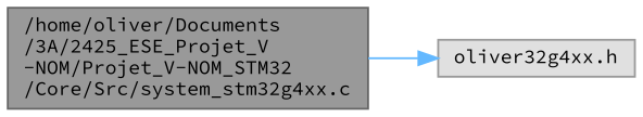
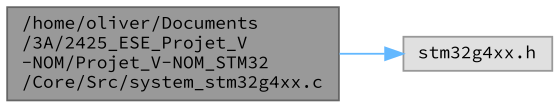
  digraph {
    rankdir=LR
    fontname="Source Code Pro"
    node [fontname="Source Code Pro" fontsize=10 shape=box style=filled]
    n1 [color=gray40 fillcolor=grey60 fontcolor=black height=0.2 label="/home/oliver/Documents\l/3A/2425_ESE_Projet_V\l-NOM/Projet_V-NOM_STM32\l/Core/Src/system_stm32g4xx.c" width=0.4]
-   n2 [color=grey60 fillcolor="#E0E0E0" height=0.2 label="oliver32g4xx.h" width=0.4]
+   n2 [color=grey60 fillcolor="#E0E0E0" height=0.2 label="stm32g4xx.h" width=0.4]
    n1 -> n2 [color=steelblue1 fontname="Source Code Pro" fontsize=10 labelfontname=Helvetica labelfontsize=10 style=solid]
  }
